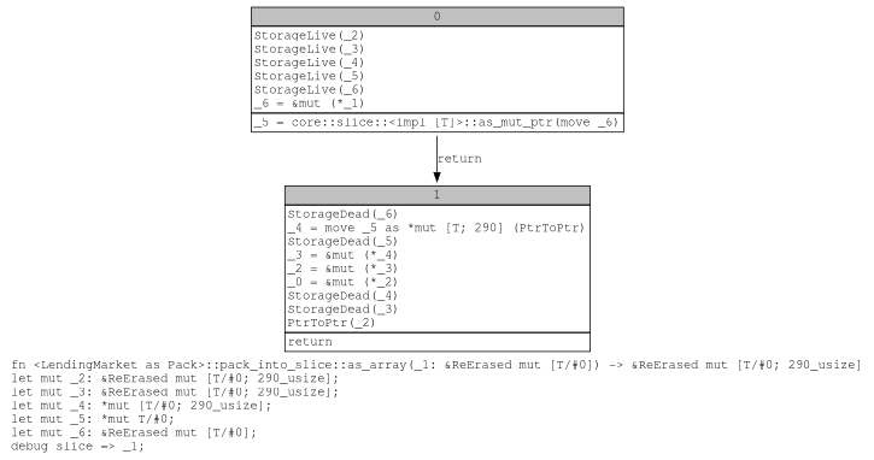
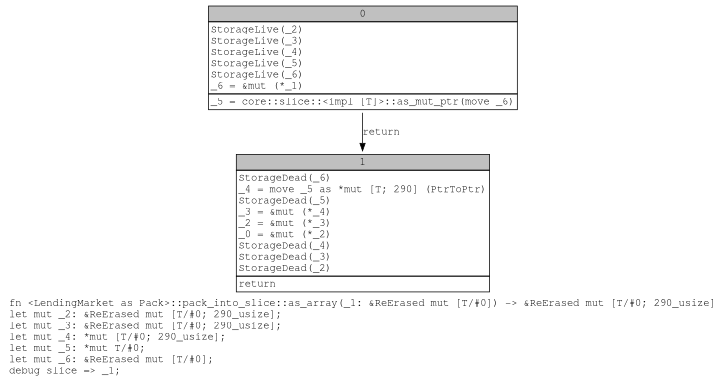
  digraph {
    fontname="Courier, monospace"
    label=<fn &lt;LendingMarket as Pack&gt;::pack_into_slice::as_array(_1: &amp;ReErased mut [T/#0]) -&gt; &amp;ReErased mut [T/#0; 290_usize]<br align="left"/>let mut _2: &amp;ReErased mut [T/#0; 290_usize];<br align="left"/>let mut _3: &amp;ReErased mut [T/#0; 290_usize];<br align="left"/>let mut _4: *mut [T/#0; 290_usize];<br align="left"/>let mut _5: *mut T/#0;<br align="left"/>let mut _6: &amp;ReErased mut [T/#0];<br align="left"/>debug slice =&gt; _1;<br align="left"/>>
    node [fontname="Courier, monospace" shape=none]
    n1 [label=<<table border="0" cellborder="1" cellspacing="0"><tr><td bgcolor="gray" align="center" colspan="1">0</td></tr><tr><td align="left" balign="left">StorageLive(_2)<br/>StorageLive(_3)<br/>StorageLive(_4)<br/>StorageLive(_5)<br/>StorageLive(_6)<br/>_6 = &amp;mut (*_1)<br/></td></tr><tr><td align="left">_5 = core::slice::&lt;impl [T]&gt;::as_mut_ptr(move _6)</td></tr></table>>]
-   n2 [label=<<table border="0" cellborder="1" cellspacing="0"><tr><td bgcolor="gray" align="center" colspan="1">1</td></tr><tr><td align="left" balign="left">StorageDead(_6)<br/>_4 = move _5 as *mut [T; 290] (PtrToPtr)<br/>StorageDead(_5)<br/>_3 = &amp;mut (*_4)<br/>_2 = &amp;mut (*_3)<br/>_0 = &amp;mut (*_2)<br/>StorageDead(_4)<br/>StorageDead(_3)<br/>PtrToPtr(_2)<br/></td></tr><tr><td align="left">return</td></tr></table>>]
+   n2 [label=<<table border="0" cellborder="1" cellspacing="0"><tr><td bgcolor="gray" align="center" colspan="1">1</td></tr><tr><td align="left" balign="left">StorageDead(_6)<br/>_4 = move _5 as *mut [T; 290] (PtrToPtr)<br/>StorageDead(_5)<br/>_3 = &amp;mut (*_4)<br/>_2 = &amp;mut (*_3)<br/>_0 = &amp;mut (*_2)<br/>StorageDead(_4)<br/>StorageDead(_3)<br/>StorageDead(_2)<br/></td></tr><tr><td align="left">return</td></tr></table>>]
    n1 -> n2 [fontname="Courier, monospace" label=return]
  }
